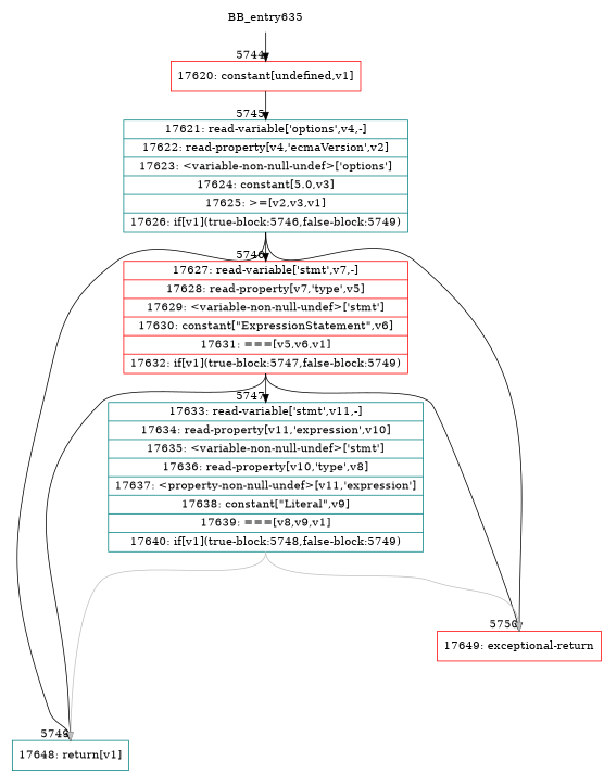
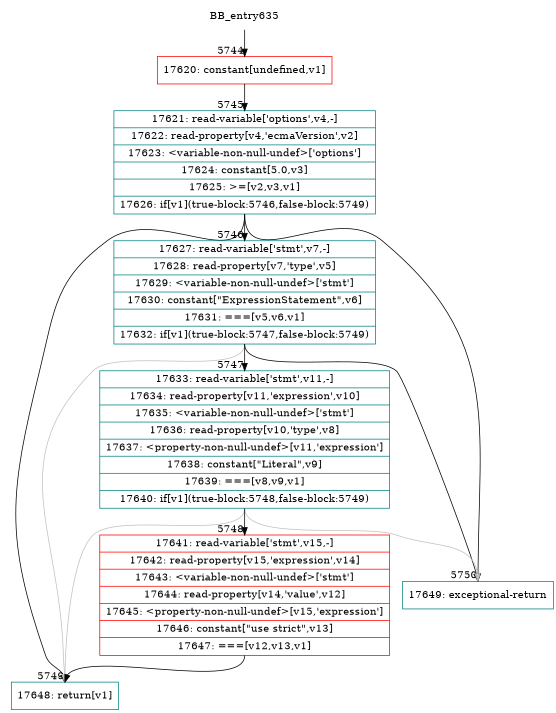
  digraph {
    rankdir=TD
    node [color=teal shape=record]
    edge [headport=n tailport=s]
    n1 [label=BB_entry635 shape=none]
    n2 [color=red label="{17620: constant[undefined,v1]}"]
    n3 [label="{17621: read-variable['options',v4,-]|17622: read-property[v4,'ecmaVersion',v2]|17623: \<variable-non-null-undef\>['options']|17624: constant[5.0,v3]|17625: \>=[v2,v3,v1]|17626: if[v1](true-block:5746,false-block:5749)}"]
    n4 [label="{17648: return[v1]}"]
-   n5 [color=red label="{17627: read-variable['stmt',v7,-]|17628: read-property[v7,'type',v5]|17629: \<variable-non-null-undef\>['stmt']|17630: constant[\"ExpressionStatement\",v6]|17631: ===[v5,v6,v1]|17632: if[v1](true-block:5747,false-block:5749)}"]
-   n6 [color=red label="{17649: exceptional-return}"]
+   n5 [label="{17627: read-variable['stmt',v7,-]|17628: read-property[v7,'type',v5]|17629: \<variable-non-null-undef\>['stmt']|17630: constant[\"ExpressionStatement\",v6]|17631: ===[v5,v6,v1]|17632: if[v1](true-block:5747,false-block:5749)}"]
+   n6 [label="{17649: exceptional-return}"]
    n7 [label="{17633: read-variable['stmt',v11,-]|17634: read-property[v11,'expression',v10]|17635: \<variable-non-null-undef\>['stmt']|17636: read-property[v10,'type',v8]|17637: \<property-non-null-undef\>[v11,'expression']|17638: constant[\"Literal\",v9]|17639: ===[v8,v9,v1]|17640: if[v1](true-block:5748,false-block:5749)}"]
+   n8 [color=red label="{17641: read-variable['stmt',v15,-]|17642: read-property[v15,'expression',v14]|17643: \<variable-non-null-undef\>['stmt']|17644: read-property[v14,'value',v12]|17645: \<property-non-null-undef\>[v15,'expression']|17646: constant[\"use strict\",v13]|17647: ===[v12,v13,v1]}"]
    n1 -> n2 [headlabel="    5744"]
    n2 -> n3 [headlabel="      5745"]
    n3 -> n4 [headlabel="      5749"]
    n3 -> n5 [headlabel="      5746"]
    n3 -> n6 [color=black headlabel="      5750"]
-   n5 -> n4
+   n5 -> n4 [color=gray]
    n5 -> n6 [color=black]
    n5 -> n7 [headlabel="      5747"]
    n7 -> n4 [color=gray]
    n7 -> n6 [color=gray]
+   n7 -> n8 [headlabel="      5748"]
+   n8 -> n4
  }
